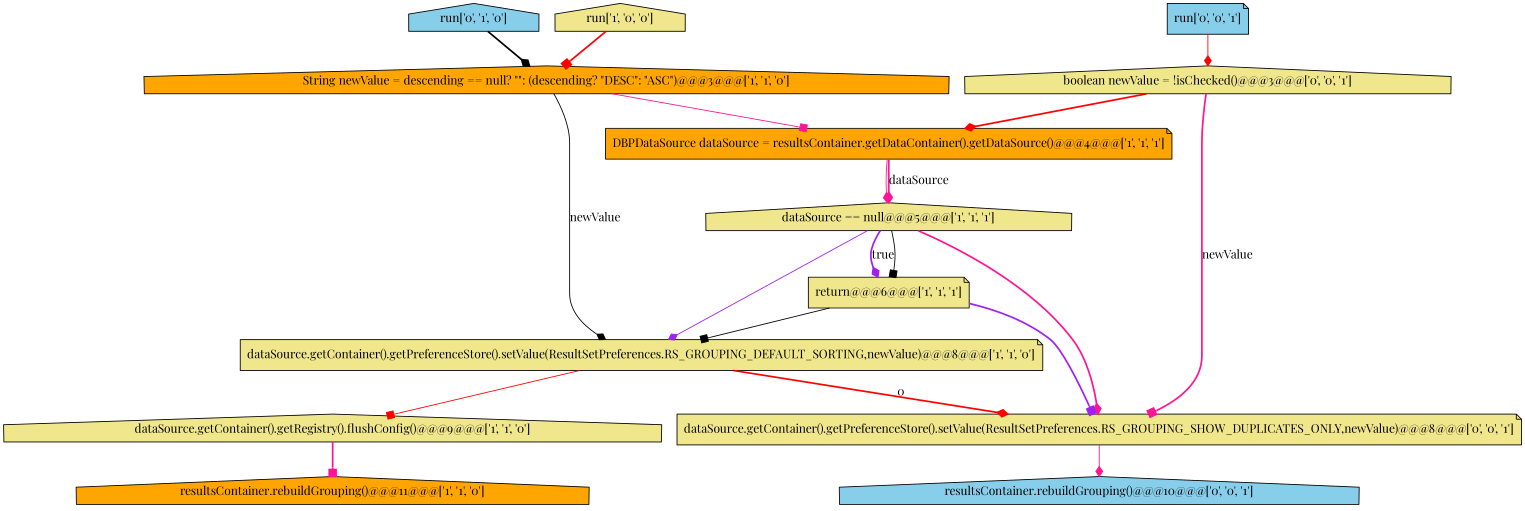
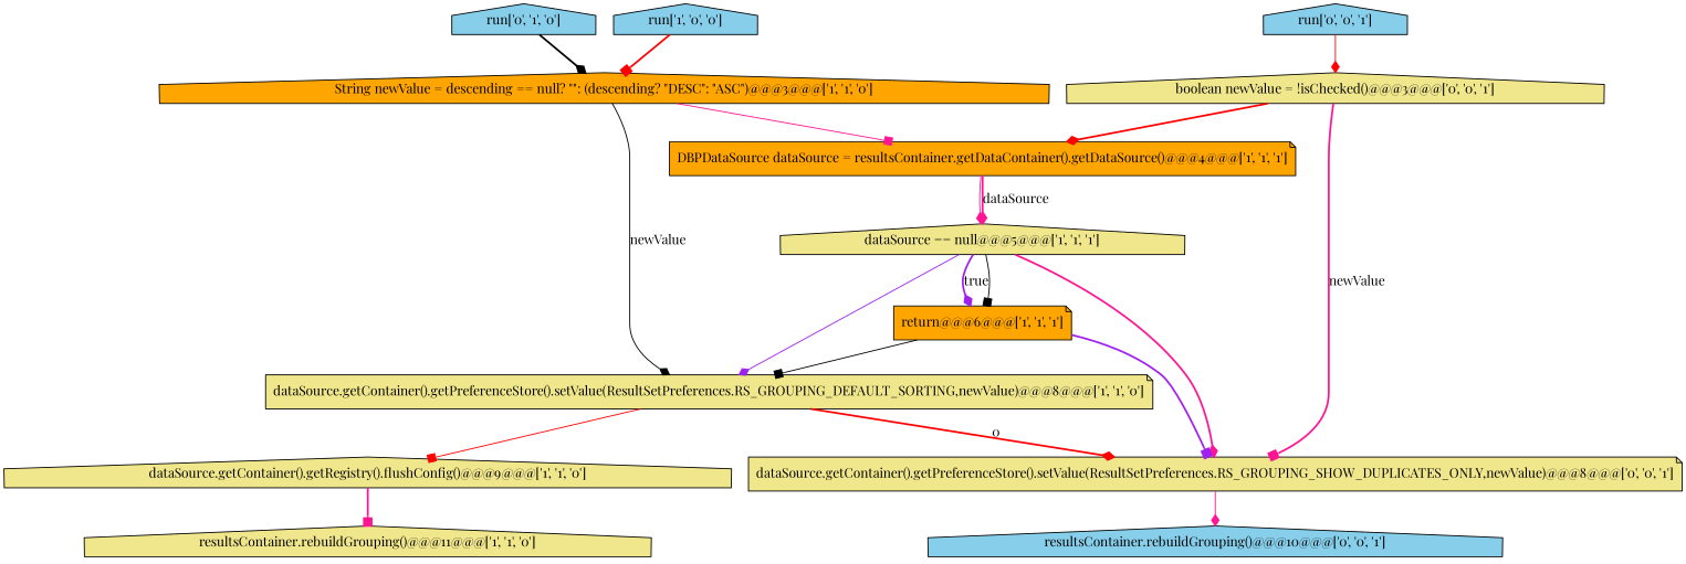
  digraph {
    fontname="Playfair Display"
    node [fillcolor=khaki fontname="Playfair Display" shape=house style=filled]
    edge [arrowhead=diamond color=deeppink fontname="Playfair Display" style=bold]
    n1 [label="dataSource.getContainer().getPreferenceStore().setValue(ResultSetPreferences.RS_GROUPING_DEFAULT_SORTING,newValue)@@@8@@@['1', '1', '0']" shape=note]
    n2 [label="dataSource.getContainer().getPreferenceStore().setValue(ResultSetPreferences.RS_GROUPING_SHOW_DUPLICATES_ONLY,newValue)@@@8@@@['0', '0', '1']" shape=note]
    n3 [label="dataSource.getContainer().getRegistry().flushConfig()@@@9@@@['1', '1', '0']"]
    n4 [fillcolor=skyblue label="resultsContainer.rebuildGrouping()@@@10@@@['0', '0', '1']"]
-   n5 [fillcolor=orange label="resultsContainer.rebuildGrouping()@@@11@@@['1', '1', '0']"]
+   n5 [label="resultsContainer.rebuildGrouping()@@@11@@@['1', '1', '0']"]
    n6 [label="boolean newValue = !isChecked()@@@3@@@['0', '0', '1']"]
    n7 [fillcolor=orange label="DBPDataSource dataSource = resultsContainer.getDataContainer().getDataSource()@@@4@@@['1', '1', '1']" shape=note]
    n8 [label="dataSource == null@@@5@@@['1', '1', '1']"]
    n9 [fillcolor=skyblue label="run['0', '1', '0']"]
    n10 [fillcolor=orange label="String newValue = descending == null? \"\": (descending? \"DESC\": \"ASC\")@@@3@@@['1', '1', '0']"]
-   n11 [label="return@@@6@@@['1', '1', '1']" shape=note]
-   n12 [label="run['1', '0', '0']"]
-   n13 [fillcolor=skyblue label="run['0', '0', '1']" shape=note]
+   n11 [fillcolor=orange label="return@@@6@@@['1', '1', '1']" shape=note]
+   n12 [fillcolor=skyblue label="run['1', '0', '0']"]
+   n13 [fillcolor=skyblue label="run['0', '0', '1']"]
    n1 -> n2 [color=red label=0]
    n1 -> n3 [arrowhead=box color=red style=solid]
    n2 -> n4 [style=solid]
    n3 -> n5 [arrowhead=box]
    n6 -> n2 [arrowhead=box label=newValue]
    n6 -> n7 [color=red]
    n7 -> n8 [style=solid]
    n7 -> n8 [label=dataSource]
    n8 -> n1 [color=purple style=solid]
    n8 -> n2
    n8 -> n11 [color=purple label=true]
    n8 -> n11 [arrowhead=box color=black style=solid]
    n9 -> n10 [color=black]
    n10 -> n1 [color=black label=newValue style=solid]
    n10 -> n7 [arrowhead=box style=solid]
    n11 -> n1 [arrowhead=box color=black style=solid]
    n11 -> n2 [arrowhead=box color=purple]
    n12 -> n10 [arrowhead=box color=red]
    n13 -> n6 [color=red style=solid]
  }
